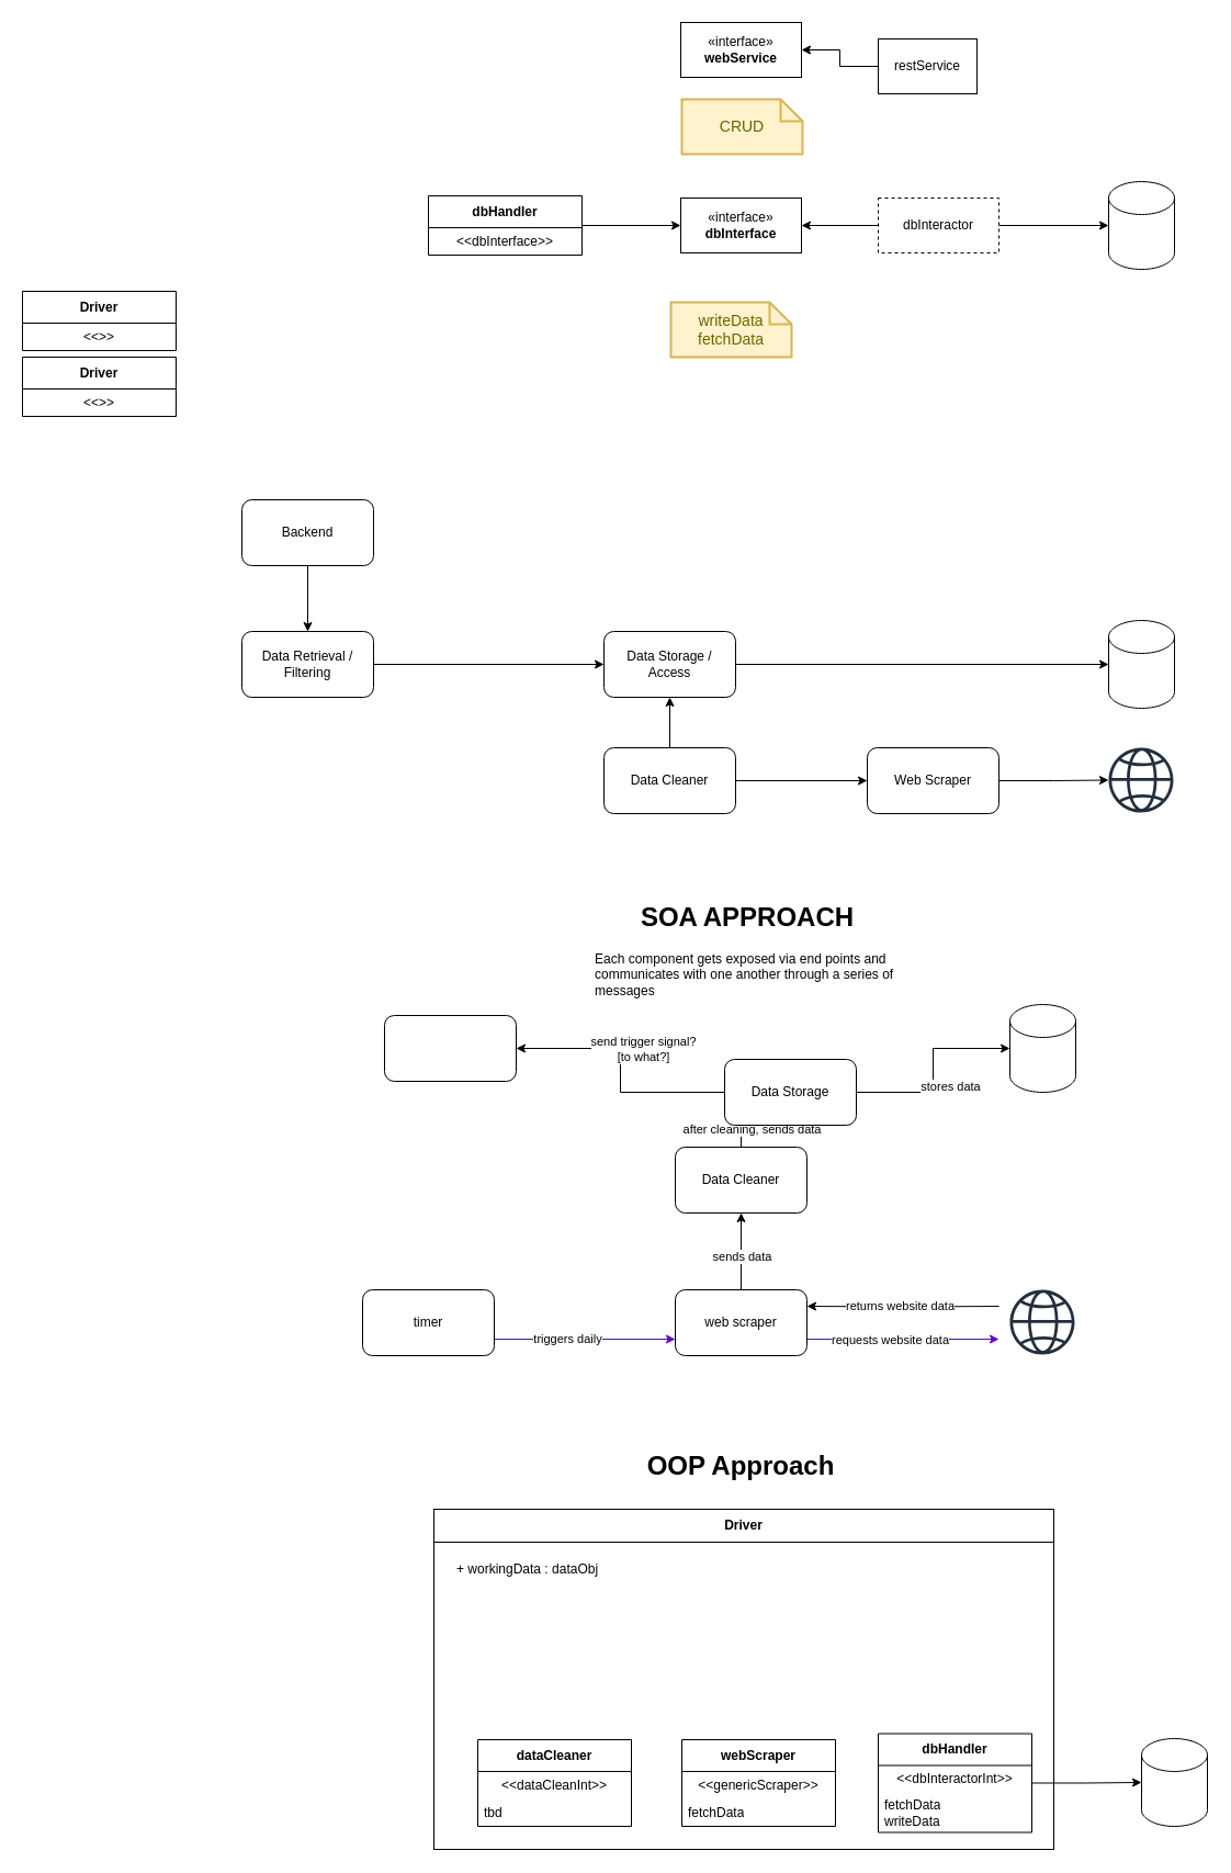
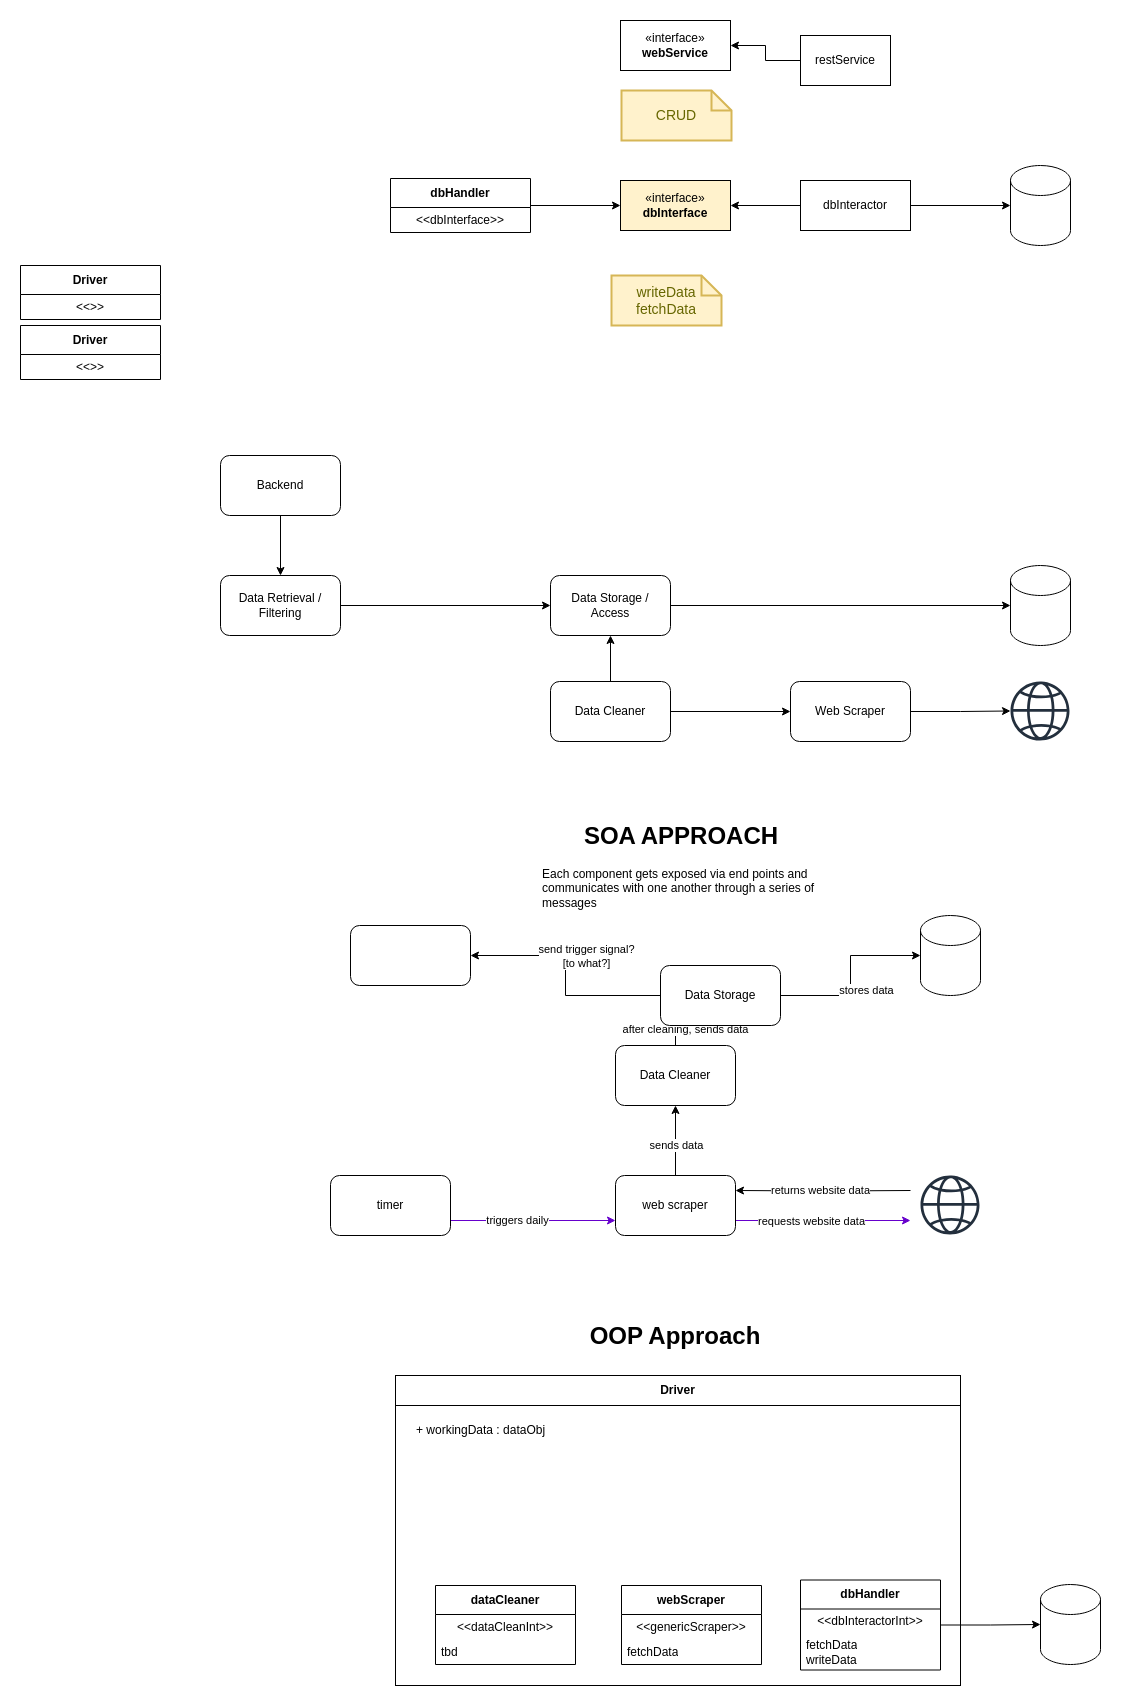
  <mxCell id="0" />
  <mxCell id="1" parent="0" />
  <mxCell id="2" value="" style="rounded=0;whiteSpace=wrap;html=1;fillColor=none;" vertex="1" parent="1"><mxGeometry x="395" y="1375" width="565" height="310" as="geometry" /></mxCell>
  <mxCell id="3" value="" style="shape=cylinder3;whiteSpace=wrap;html=1;boundedLbl=1;backgroundOutline=1;size=15;" parent="1" vertex="1"><mxGeometry x="1010" y="165" width="60" height="80" as="geometry" /></mxCell>
- <mxCell id="4" value="«interface»&lt;br&gt;&lt;b&gt;dbInterface&lt;/b&gt;" style="html=1;whiteSpace=wrap;" parent="1" vertex="1"><mxGeometry x="620" y="180" width="110" height="50" as="geometry" /></mxCell>
+ <mxCell id="4" value="«interface»&lt;br&gt;&lt;b&gt;dbInterface&lt;/b&gt;" style="html=1;whiteSpace=wrap;fillColor=#fff2cc;" parent="1" vertex="1"><mxGeometry x="620" y="180" width="110" height="50" as="geometry" /></mxCell>
  <mxCell id="5" style="edgeStyle=orthogonalEdgeStyle;rounded=0;orthogonalLoop=1;jettySize=auto;html=1;" parent="1" source="7" target="3" edge="1"><mxGeometry relative="1" as="geometry" /></mxCell>
  <mxCell id="6" style="edgeStyle=orthogonalEdgeStyle;rounded=0;orthogonalLoop=1;jettySize=auto;html=1;" parent="1" source="7" target="4" edge="1"><mxGeometry relative="1" as="geometry" /></mxCell>
- <mxCell id="7" value="dbInteractor" style="html=1;whiteSpace=wrap;dashed=1;" parent="1" vertex="1"><mxGeometry x="800" y="180" width="110" height="50" as="geometry" /></mxCell>
+ <mxCell id="7" value="dbInteractor" style="html=1;whiteSpace=wrap;" parent="1" vertex="1"><mxGeometry x="800" y="180" width="110" height="50" as="geometry" /></mxCell>
  <mxCell id="8" value="writeData&lt;div&gt;fetchData&lt;/div&gt;" style="shape=note;strokeWidth=2;fontSize=14;size=20;whiteSpace=wrap;html=1;fillColor=#fff2cc;strokeColor=#d6b656;fontColor=#666600;" parent="1" vertex="1"><mxGeometry x="611" y="275" width="110" height="50" as="geometry" /></mxCell>
  <mxCell id="9" value="«interface»&lt;br&gt;&lt;b&gt;webService&lt;/b&gt;" style="html=1;whiteSpace=wrap;" parent="1" vertex="1"><mxGeometry x="620" y="20" width="110" height="50" as="geometry" /></mxCell>
  <mxCell id="10" style="edgeStyle=orthogonalEdgeStyle;rounded=0;orthogonalLoop=1;jettySize=auto;html=1;" parent="1" source="11" target="9" edge="1"><mxGeometry relative="1" as="geometry" /></mxCell>
  <mxCell id="11" value="restService" style="html=1;whiteSpace=wrap;" parent="1" vertex="1"><mxGeometry x="800" y="35" width="90" height="50" as="geometry" /></mxCell>
  <mxCell id="12" value="CRUD" style="shape=note;strokeWidth=2;fontSize=14;size=20;whiteSpace=wrap;html=1;fillColor=#fff2cc;strokeColor=#d6b656;fontColor=#666600;" parent="1" vertex="1"><mxGeometry x="621" y="90" width="110" height="50" as="geometry" /></mxCell>
  <mxCell id="13" style="edgeStyle=orthogonalEdgeStyle;rounded=0;orthogonalLoop=1;jettySize=auto;html=1;entryX=0;entryY=0.5;entryDx=0;entryDy=0;" edge="1" parent="1" source="14" target="4"><mxGeometry relative="1" as="geometry" /></mxCell>
  <mxCell id="14" value="dbHandler" style="swimlane;fontStyle=1;align=center;verticalAlign=middle;childLayout=stackLayout;horizontal=1;startSize=29;horizontalStack=0;resizeParent=1;resizeParentMax=0;resizeLast=0;collapsible=0;marginBottom=0;html=1;whiteSpace=wrap;" vertex="1" parent="1"><mxGeometry x="390" y="178" width="140" height="54" as="geometry" /></mxCell>
  <mxCell id="15" value="&amp;lt;&amp;lt;dbInterface&amp;gt;&amp;gt;" style="text;html=1;strokeColor=none;fillColor=none;align=center;verticalAlign=middle;spacingLeft=4;spacingRight=4;overflow=hidden;rotatable=0;points=[[0,0.5],[1,0.5]];portConstraint=eastwest;whiteSpace=wrap;" vertex="1" parent="14"><mxGeometry y="29" width="140" height="25" as="geometry" /></mxCell>
  <mxCell id="16" value="Driver" style="swimlane;fontStyle=1;align=center;verticalAlign=middle;childLayout=stackLayout;horizontal=1;startSize=29;horizontalStack=0;resizeParent=1;resizeParentMax=0;resizeLast=0;collapsible=0;marginBottom=0;html=1;whiteSpace=wrap;" vertex="1" parent="1"><mxGeometry x="20" y="325" width="140" height="54" as="geometry" /></mxCell>
  <mxCell id="17" value="&amp;lt;&amp;lt;&amp;gt;&amp;gt;" style="text;html=1;strokeColor=none;fillColor=none;align=center;verticalAlign=middle;spacingLeft=4;spacingRight=4;overflow=hidden;rotatable=0;points=[[0,0.5],[1,0.5]];portConstraint=eastwest;whiteSpace=wrap;" vertex="1" parent="16"><mxGeometry y="29" width="140" height="25" as="geometry" /></mxCell>
  <mxCell id="18" value="Driver" style="swimlane;fontStyle=1;align=center;verticalAlign=middle;childLayout=stackLayout;horizontal=1;startSize=29;horizontalStack=0;resizeParent=1;resizeParentMax=0;resizeLast=0;collapsible=0;marginBottom=0;html=1;whiteSpace=wrap;" vertex="1" parent="1"><mxGeometry x="20" y="265" width="140" height="54" as="geometry" /></mxCell>
  <mxCell id="19" value="&amp;lt;&amp;lt;&amp;gt;&amp;gt;" style="text;html=1;strokeColor=none;fillColor=none;align=center;verticalAlign=middle;spacingLeft=4;spacingRight=4;overflow=hidden;rotatable=0;points=[[0,0.5],[1,0.5]];portConstraint=eastwest;whiteSpace=wrap;" vertex="1" parent="18"><mxGeometry y="29" width="140" height="25" as="geometry" /></mxCell>
  <mxCell id="20" style="edgeStyle=orthogonalEdgeStyle;rounded=0;orthogonalLoop=1;jettySize=auto;html=1;" edge="1" parent="1" source="21" target="22"><mxGeometry relative="1" as="geometry" /></mxCell>
  <mxCell id="21" value="Web Scraper" style="rounded=1;whiteSpace=wrap;html=1;" vertex="1" parent="1"><mxGeometry x="790" y="681" width="120" height="60" as="geometry" /></mxCell>
  <mxCell id="22" value="" style="sketch=0;outlineConnect=0;fontColor=#232F3E;gradientColor=none;fillColor=#232F3D;strokeColor=none;dashed=0;verticalLabelPosition=bottom;verticalAlign=top;align=center;html=1;fontSize=12;fontStyle=0;aspect=fixed;pointerEvents=1;shape=mxgraph.aws4.globe;" vertex="1" parent="1"><mxGeometry x="1010" y="681" width="59" height="59" as="geometry" /></mxCell>
  <mxCell id="23" style="edgeStyle=orthogonalEdgeStyle;rounded=0;orthogonalLoop=1;jettySize=auto;html=1;" edge="1" parent="1" source="25" target="21"><mxGeometry relative="1" as="geometry" /></mxCell>
  <mxCell id="24" style="edgeStyle=orthogonalEdgeStyle;rounded=0;orthogonalLoop=1;jettySize=auto;html=1;" edge="1" parent="1" source="25" target="27"><mxGeometry relative="1" as="geometry" /></mxCell>
  <mxCell id="25" value="Data Cleaner" style="rounded=1;whiteSpace=wrap;html=1;" vertex="1" parent="1"><mxGeometry x="550" y="681" width="120" height="60" as="geometry" /></mxCell>
  <mxCell id="26" style="edgeStyle=orthogonalEdgeStyle;rounded=0;orthogonalLoop=1;jettySize=auto;html=1;" edge="1" parent="1" source="27" target="28"><mxGeometry relative="1" as="geometry" /></mxCell>
  <mxCell id="27" value="Data Storage / Access" style="rounded=1;whiteSpace=wrap;html=1;" vertex="1" parent="1"><mxGeometry x="550" y="575" width="120" height="60" as="geometry" /></mxCell>
  <mxCell id="28" value="" style="shape=cylinder3;whiteSpace=wrap;html=1;boundedLbl=1;backgroundOutline=1;size=15;" vertex="1" parent="1"><mxGeometry x="1010" y="565" width="60" height="80" as="geometry" /></mxCell>
  <mxCell id="29" style="edgeStyle=orthogonalEdgeStyle;rounded=0;orthogonalLoop=1;jettySize=auto;html=1;" edge="1" parent="1" source="30" target="27"><mxGeometry relative="1" as="geometry" /></mxCell>
  <mxCell id="30" value="Data Retrieval / Filtering" style="rounded=1;whiteSpace=wrap;html=1;" vertex="1" parent="1"><mxGeometry x="220" y="575" width="120" height="60" as="geometry" /></mxCell>
  <mxCell id="31" style="edgeStyle=orthogonalEdgeStyle;rounded=0;orthogonalLoop=1;jettySize=auto;html=1;" edge="1" parent="1" source="32" target="30"><mxGeometry relative="1" as="geometry" /></mxCell>
  <mxCell id="32" value="Backend" style="rounded=1;whiteSpace=wrap;html=1;" vertex="1" parent="1"><mxGeometry x="220" y="455" width="120" height="60" as="geometry" /></mxCell>
  <mxCell id="33" style="edgeStyle=orthogonalEdgeStyle;rounded=0;orthogonalLoop=1;jettySize=auto;html=1;exitX=1;exitY=0.75;exitDx=0;exitDy=0;entryX=0;entryY=0.75;entryDx=0;entryDy=0;strokeColor=#6600CC;" edge="1" parent="1" source="35" target="41"><mxGeometry relative="1" as="geometry" /></mxCell>
  <mxCell id="34" value="triggers daily" style="edgeLabel;html=1;align=center;verticalAlign=middle;resizable=0;points=[];" vertex="1" connectable="0" parent="33"><mxGeometry x="-0.2" y="-1" relative="1" as="geometry"><mxPoint y="-2" as="offset" /></mxGeometry></mxCell>
  <mxCell id="35" value="timer" style="rounded=1;whiteSpace=wrap;html=1;" vertex="1" parent="1"><mxGeometry x="330" y="1175" width="120" height="60" as="geometry" /></mxCell>
  <mxCell id="36" style="edgeStyle=orthogonalEdgeStyle;rounded=0;orthogonalLoop=1;jettySize=auto;html=1;exitX=1;exitY=0.75;exitDx=0;exitDy=0;strokeColor=#6600CC;" edge="1" parent="1" source="41"><mxGeometry relative="1" as="geometry"><mxPoint x="910" y="1220" as="targetPoint" /></mxGeometry></mxCell>
  <mxCell id="37" value="&lt;span style=&quot;color: rgba(0, 0, 0, 0); font-family: monospace; font-size: 0px; text-align: start; background-color: rgb(251, 251, 251);&quot;&gt;%3CmxGraphModel%3E%3Croot%3E%3CmxCell%20id%3D%220%22%2F%3E%3CmxCell%20id%3D%221%22%20parent%3D%220%22%2F%3E%3CmxCell%20id%3D%222%22%20value%3D%22fetched%20data%20from%20website%22%20style%3D%22edgeLabel%3Bhtml%3D1%3Balign%3Dcenter%3BverticalAlign%3Dmiddle%3Bresizable%3D0%3Bpoints%3D%5B%5D%3B%22%20vertex%3D%221%22%20connectable%3D%220%22%20parent%3D%221%22%3E%3CmxGeometry%20x%3D%22792%22%20y%3D%22951%22%20as%3D%22geometry%22%2F%3E%3C%2FmxCell%3E%3C%2Froot%3E%3C%2FmxGraphModel%3E&lt;/span&gt;" style="edgeLabel;html=1;align=center;verticalAlign=middle;resizable=0;points=[];" vertex="1" connectable="0" parent="36"><mxGeometry x="-0.111" y="-1" relative="1" as="geometry"><mxPoint as="offset" /></mxGeometry></mxCell>
  <mxCell id="38" value="requests website data" style="edgeLabel;html=1;align=center;verticalAlign=middle;resizable=0;points=[];" vertex="1" connectable="0" parent="36"><mxGeometry x="-0.145" y="-2" relative="1" as="geometry"><mxPoint y="-2" as="offset" /></mxGeometry></mxCell>
  <mxCell id="39" style="edgeStyle=orthogonalEdgeStyle;rounded=0;orthogonalLoop=1;jettySize=auto;html=1;entryX=0.5;entryY=1;entryDx=0;entryDy=0;" edge="1" parent="1" source="41" target="47"><mxGeometry relative="1" as="geometry" /></mxCell>
  <mxCell id="40" value="sends data" style="edgeLabel;html=1;align=center;verticalAlign=middle;resizable=0;points=[];" vertex="1" connectable="0" parent="39"><mxGeometry x="-0.2" y="-1" relative="1" as="geometry"><mxPoint x="-1" y="-3" as="offset" /></mxGeometry></mxCell>
  <mxCell id="41" value="web scraper" style="rounded=1;whiteSpace=wrap;html=1;" vertex="1" parent="1"><mxGeometry x="615" y="1175" width="120" height="60" as="geometry" /></mxCell>
  <mxCell id="42" style="edgeStyle=orthogonalEdgeStyle;rounded=0;orthogonalLoop=1;jettySize=auto;html=1;entryX=1;entryY=0.25;entryDx=0;entryDy=0;" edge="1" parent="1" target="41"><mxGeometry relative="1" as="geometry"><mxPoint x="910" y="1190" as="sourcePoint" /></mxGeometry></mxCell>
  <mxCell id="43" value="returns website data" style="edgeLabel;html=1;align=center;verticalAlign=middle;resizable=0;points=[];" vertex="1" connectable="0" parent="42"><mxGeometry x="0.031" y="-1" relative="1" as="geometry"><mxPoint x="-1" as="offset" /></mxGeometry></mxCell>
  <mxCell id="44" value="" style="sketch=0;outlineConnect=0;fontColor=#232F3E;gradientColor=none;fillColor=#232F3D;strokeColor=none;dashed=0;verticalLabelPosition=bottom;verticalAlign=top;align=center;html=1;fontSize=12;fontStyle=0;aspect=fixed;pointerEvents=1;shape=mxgraph.aws4.globe;" vertex="1" parent="1"><mxGeometry x="920" y="1175" width="59" height="59" as="geometry" /></mxCell>
  <mxCell id="45" style="edgeStyle=orthogonalEdgeStyle;rounded=0;orthogonalLoop=1;jettySize=auto;html=1;" edge="1" parent="1" source="47" target="50"><mxGeometry relative="1" as="geometry" /></mxCell>
  <mxCell id="46" value="after cleaning, sends data" style="edgeLabel;html=1;align=center;verticalAlign=middle;resizable=0;points=[];" vertex="1" connectable="0" parent="45"><mxGeometry x="-0.1" y="-3" relative="1" as="geometry"><mxPoint as="offset" /></mxGeometry></mxCell>
  <mxCell id="47" value="Data Cleaner" style="rounded=1;whiteSpace=wrap;html=1;" vertex="1" parent="1"><mxGeometry x="615" y="1045" width="120" height="60" as="geometry" /></mxCell>
  <mxCell id="48" style="edgeStyle=orthogonalEdgeStyle;rounded=0;orthogonalLoop=1;jettySize=auto;html=1;" edge="1" parent="1" source="50" target="54"><mxGeometry relative="1" as="geometry" /></mxCell>
  <mxCell id="49" value="send trigger signal?&lt;div&gt;[to what?]&lt;/div&gt;" style="edgeLabel;html=1;align=center;verticalAlign=middle;resizable=0;points=[];" vertex="1" connectable="0" parent="48"><mxGeometry x="0.172" y="-1" relative="1" as="geometry"><mxPoint x="20" y="1" as="offset" /></mxGeometry></mxCell>
  <mxCell id="50" value="Data Storage" style="rounded=1;whiteSpace=wrap;html=1;" vertex="1" parent="1"><mxGeometry x="660" y="965" width="120" height="60" as="geometry" /></mxCell>
  <mxCell id="51" value="" style="shape=cylinder3;whiteSpace=wrap;html=1;boundedLbl=1;backgroundOutline=1;size=15;" vertex="1" parent="1"><mxGeometry x="920" y="915" width="60" height="80" as="geometry" /></mxCell>
  <mxCell id="52" style="edgeStyle=orthogonalEdgeStyle;rounded=0;orthogonalLoop=1;jettySize=auto;html=1;entryX=0;entryY=0.5;entryDx=0;entryDy=0;entryPerimeter=0;" edge="1" parent="1" source="50" target="51"><mxGeometry relative="1" as="geometry" /></mxCell>
  <mxCell id="53" value="stores data" style="edgeLabel;html=1;align=center;verticalAlign=middle;resizable=0;points=[];" vertex="1" connectable="0" parent="52"><mxGeometry x="-0.178" y="-1" relative="1" as="geometry"><mxPoint x="14" y="-2" as="offset" /></mxGeometry></mxCell>
  <mxCell id="54" value="" style="rounded=1;whiteSpace=wrap;html=1;" vertex="1" parent="1"><mxGeometry x="350" y="925" width="120" height="60" as="geometry" /></mxCell>
  <mxCell id="55" value="&lt;h1 style=&quot;text-align: center; margin-top: 0px;&quot;&gt;&lt;span style=&quot;background-color: transparent; color: light-dark(rgb(0, 0, 0), rgb(255, 255, 255));&quot;&gt;SOA APPROACH&lt;/span&gt;&lt;/h1&gt;&lt;div&gt;&lt;span style=&quot;background-color: transparent; color: light-dark(rgb(0, 0, 0), rgb(255, 255, 255));&quot;&gt;Each component gets exposed via end points and communicates with one another through a series of messages&lt;/span&gt;&lt;/div&gt;" style="text;html=1;whiteSpace=wrap;overflow=hidden;rounded=0;" vertex="1" parent="1"><mxGeometry x="540" y="815" width="280" height="100" as="geometry" /></mxCell>
  <mxCell id="56" value="&lt;h1 style=&quot;margin-top: 0px;&quot;&gt;&lt;span style=&quot;background-color: transparent; color: light-dark(rgb(0, 0, 0), rgb(255, 255, 255));&quot;&gt;OOP Approach&lt;/span&gt;&lt;/h1&gt;" style="text;html=1;whiteSpace=wrap;overflow=hidden;rounded=0;align=center;" vertex="1" parent="1"><mxGeometry x="535" y="1315" width="280" height="100" as="geometry" /></mxCell>
  <mxCell id="57" value="webScraper" style="swimlane;fontStyle=1;align=center;verticalAlign=middle;childLayout=stackLayout;horizontal=1;startSize=29;horizontalStack=0;resizeParent=1;resizeParentMax=0;resizeLast=0;collapsible=0;marginBottom=0;html=1;whiteSpace=wrap;" vertex="1" parent="1"><mxGeometry x="621" y="1585" width="140" height="79" as="geometry" /></mxCell>
  <mxCell id="58" value="&amp;lt;&amp;lt;genericScraper&amp;gt;&amp;gt;" style="text;html=1;strokeColor=none;fillColor=none;align=center;verticalAlign=middle;spacingLeft=4;spacingRight=4;overflow=hidden;rotatable=0;points=[[0,0.5],[1,0.5]];portConstraint=eastwest;whiteSpace=wrap;" vertex="1" parent="57"><mxGeometry y="29" width="140" height="25" as="geometry" /></mxCell>
  <mxCell id="59" value="fetchData" style="text;html=1;strokeColor=none;fillColor=none;align=left;verticalAlign=middle;spacingLeft=4;spacingRight=4;overflow=hidden;rotatable=0;points=[[0,0.5],[1,0.5]];portConstraint=eastwest;whiteSpace=wrap;" vertex="1" parent="57"><mxGeometry y="54" width="140" height="25" as="geometry" /></mxCell>
  <mxCell id="60" value="dataCleaner" style="swimlane;fontStyle=1;align=center;verticalAlign=middle;childLayout=stackLayout;horizontal=1;startSize=29;horizontalStack=0;resizeParent=1;resizeParentMax=0;resizeLast=0;collapsible=0;marginBottom=0;html=1;whiteSpace=wrap;" vertex="1" parent="1"><mxGeometry x="435" y="1585" width="140" height="79" as="geometry" /></mxCell>
  <mxCell id="61" value="&amp;lt;&amp;lt;dataCleanInt&amp;gt;&amp;gt;" style="text;html=1;strokeColor=none;fillColor=none;align=center;verticalAlign=middle;spacingLeft=4;spacingRight=4;overflow=hidden;rotatable=0;points=[[0,0.5],[1,0.5]];portConstraint=eastwest;whiteSpace=wrap;" vertex="1" parent="60"><mxGeometry y="29" width="140" height="25" as="geometry" /></mxCell>
  <mxCell id="62" value="tbd" style="text;html=1;strokeColor=none;fillColor=none;align=left;verticalAlign=middle;spacingLeft=4;spacingRight=4;overflow=hidden;rotatable=0;points=[[0,0.5],[1,0.5]];portConstraint=eastwest;whiteSpace=wrap;" vertex="1" parent="60"><mxGeometry y="54" width="140" height="25" as="geometry" /></mxCell>
  <mxCell id="63" value="&lt;b&gt;Driver&lt;/b&gt;" style="rounded=0;whiteSpace=wrap;html=1;" vertex="1" parent="1"><mxGeometry x="395" y="1375" width="565" height="30" as="geometry" /></mxCell>
  <mxCell id="64" value="dbHandler" style="swimlane;fontStyle=1;align=center;verticalAlign=middle;childLayout=stackLayout;horizontal=1;startSize=29;horizontalStack=0;resizeParent=1;resizeParentMax=0;resizeLast=0;collapsible=0;marginBottom=0;html=1;whiteSpace=wrap;" vertex="1" parent="1"><mxGeometry x="800" y="1579.5" width="140" height="90" as="geometry" /></mxCell>
  <mxCell id="65" value="&amp;lt;&amp;lt;dbInteractorInt&amp;gt;&amp;gt;" style="text;html=1;strokeColor=none;fillColor=none;align=center;verticalAlign=middle;spacingLeft=4;spacingRight=4;overflow=hidden;rotatable=0;points=[[0,0.5],[1,0.5]];portConstraint=eastwest;whiteSpace=wrap;" vertex="1" parent="64"><mxGeometry y="29" width="140" height="25" as="geometry" /></mxCell>
  <mxCell id="66" value="fetchData&lt;div&gt;writeData&lt;/div&gt;" style="text;html=1;strokeColor=none;fillColor=none;align=left;verticalAlign=middle;spacingLeft=4;spacingRight=4;overflow=hidden;rotatable=0;points=[[0,0.5],[1,0.5]];portConstraint=eastwest;whiteSpace=wrap;" vertex="1" parent="64"><mxGeometry y="54" width="140" height="36" as="geometry" /></mxCell>
  <mxCell id="67" value="+ workingData : dataObj" style="text;strokeColor=none;fillColor=none;align=left;verticalAlign=middle;spacingLeft=4;spacingRight=4;overflow=hidden;points=[[0,0.5],[1,0.5]];portConstraint=eastwest;rotatable=0;whiteSpace=wrap;html=1;" vertex="1" parent="1"><mxGeometry x="410" y="1415" width="140" height="30" as="geometry" /></mxCell>
  <mxCell id="68" value="" style="shape=cylinder3;whiteSpace=wrap;html=1;boundedLbl=1;backgroundOutline=1;size=15;" vertex="1" parent="1"><mxGeometry x="1040" y="1584" width="60" height="80" as="geometry" /></mxCell>
  <mxCell id="69" style="edgeStyle=orthogonalEdgeStyle;rounded=0;orthogonalLoop=1;jettySize=auto;html=1;entryX=0;entryY=0.5;entryDx=0;entryDy=0;entryPerimeter=0;" edge="1" parent="1" source="64" target="68"><mxGeometry relative="1" as="geometry" /></mxCell>
